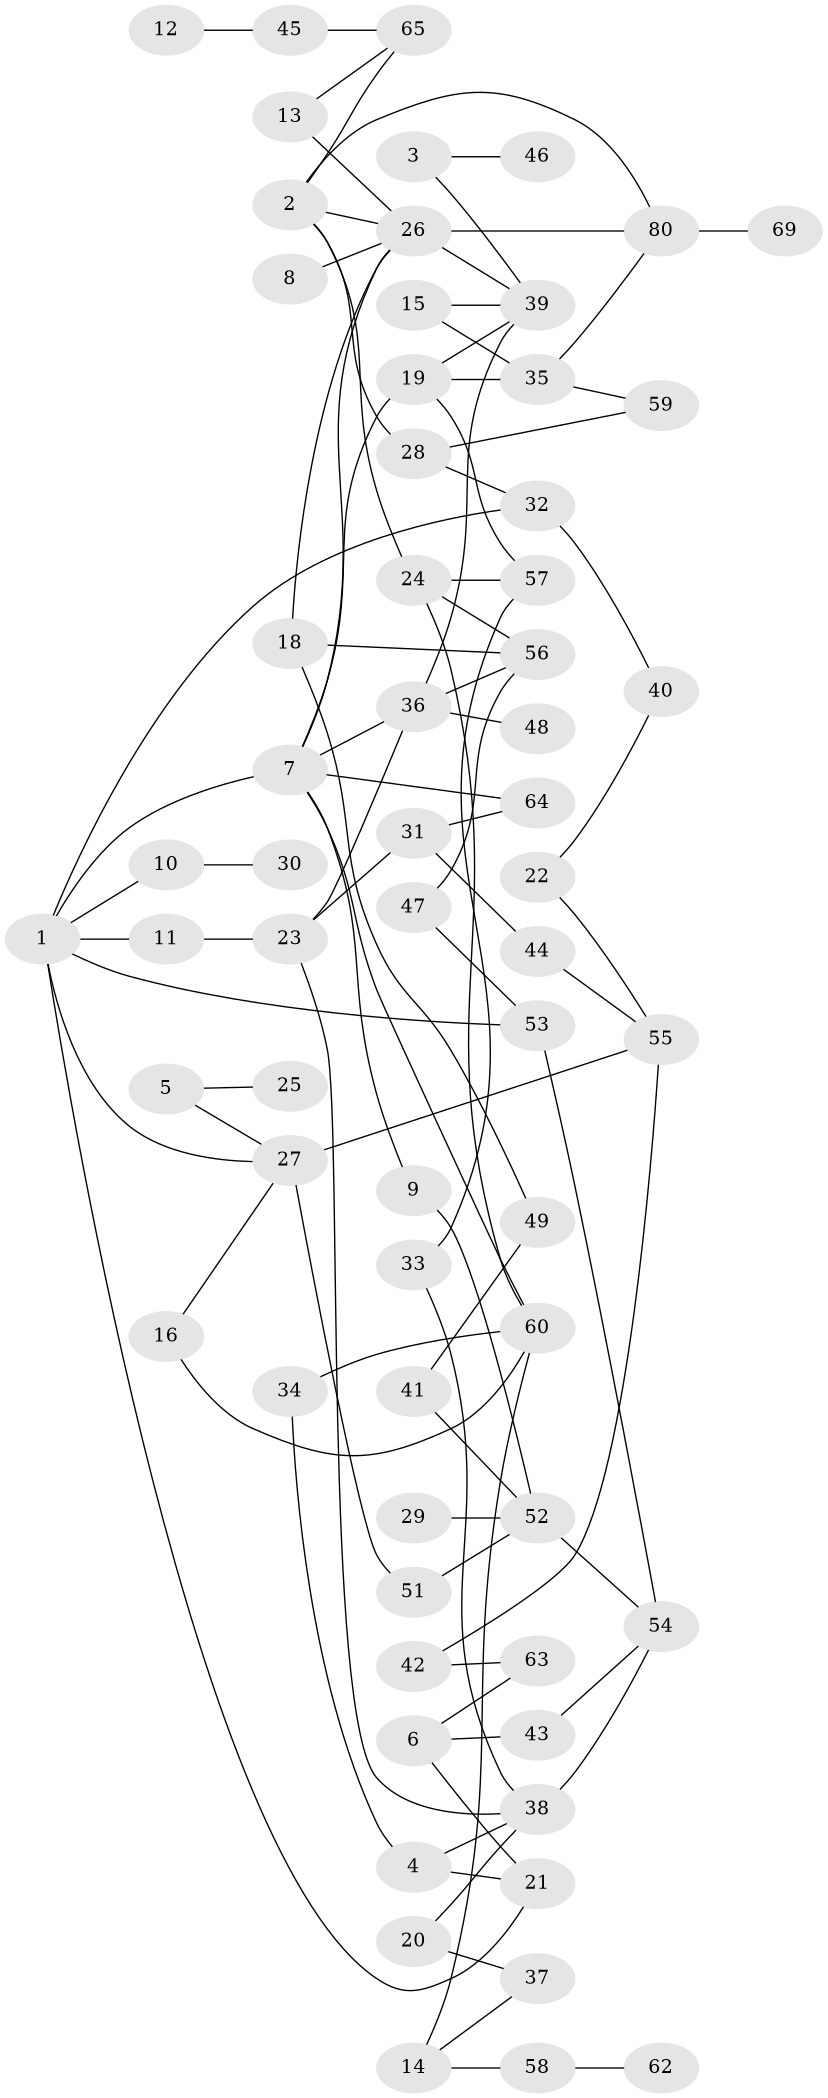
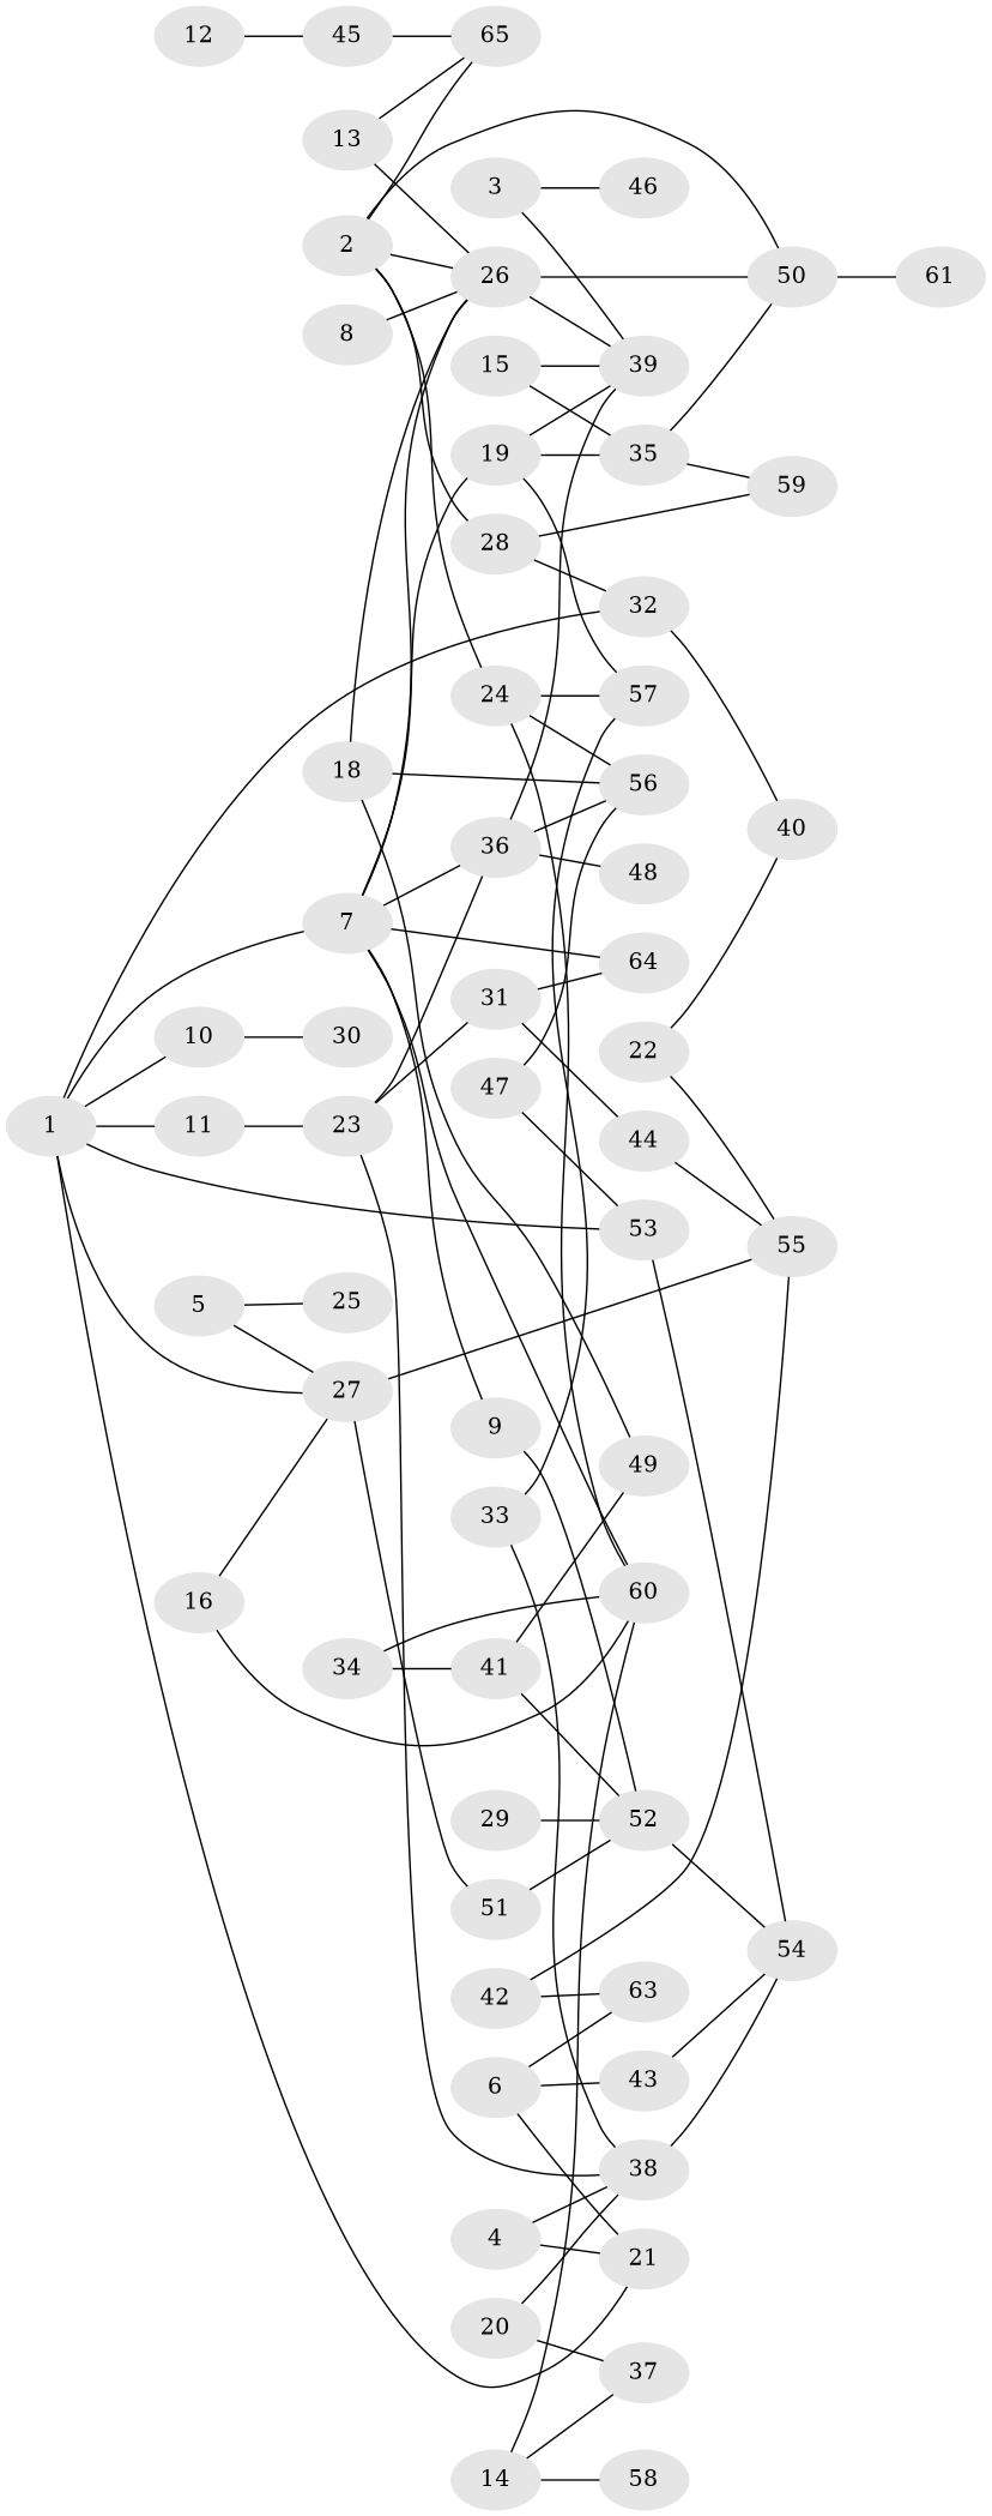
  graph {
    rankdir=LR
    node [color=gray90 style=filled]
    edge [weight=1.0]
    1
    7
    10
    11
    21
    27
    32
    53
    26
    9
    19
    36
    60
    64
    30
    23
    55
    51
    40
    54
    2
    24
    28
-   50 [label=80]
+   50
    65
    56
    57
    39
    59
-   61 [label=69]
+   61
    3
    46
    4
    38
    5
    25
    6
    43
    63
    52
    35
    48
    8
    31
    12
    45
    13
    14
    37
    58
-   62
    15
    16
    18
    49
    20
    22
    44
    29
    33
    34
    41
    42
    47
    1 -- 7
    1 -- 10
    1 -- 11
    1 -- 21
    1 -- 27
    1 -- 32
    1 -- 53
    7 -- 26
    7 -- 9
    7 -- 19
    7 -- 36
    7 -- 60
    7 -- 64
    10 -- 30
    11 -- 23
    27 -- 55
    27 -- 51
    32 -- 40
    53 -- 54
    26 -- 50 [weight=2.0]
    26 -- 39
    9 -- 52
    19 -- 57
    19 -- 39
    19 -- 35
    36 -- 56
    36 -- 39 [weight=2.0]
    36 -- 48
    23 -- 36
    23 -- 38
    23 -- 31
    51 -- 52
    2 -- 26
    2 -- 24
    2 -- 28
    2 -- 50
    2 -- 65
    24 -- 60
    24 -- 56
    24 -- 57
    28 -- 32
    28 -- 59
    50 -- 61
    3 -- 39
    3 -- 46
    4 -- 21
    4 -- 38
    38 -- 54
    5 -- 27
    5 -- 25
    6 -- 21
    6 -- 43
    6 -- 63
    43 -- 54
    52 -- 54
    35 -- 50
    35 -- 59
    8 -- 26
    31 -- 64
    31 -- 44
    12 -- 45
    45 -- 65
    13 -- 26
    13 -- 65
    14 -- 60
    14 -- 37
    14 -- 58
-   58 -- 62
    15 -- 39
    15 -- 35
    16 -- 27
    16 -- 60
    18 -- 26
    18 -- 56
    18 -- 49
    20 -- 38
    20 -- 37
    22 -- 55
    22 -- 40
    44 -- 55
    29 -- 52
    33 -- 57
    33 -- 38
    34 -- 60
-   34 -- 4
+   34 -- 41
    41 -- 52
    41 -- 49
    42 -- 55
    42 -- 63
    47 -- 53
    47 -- 56
  }
